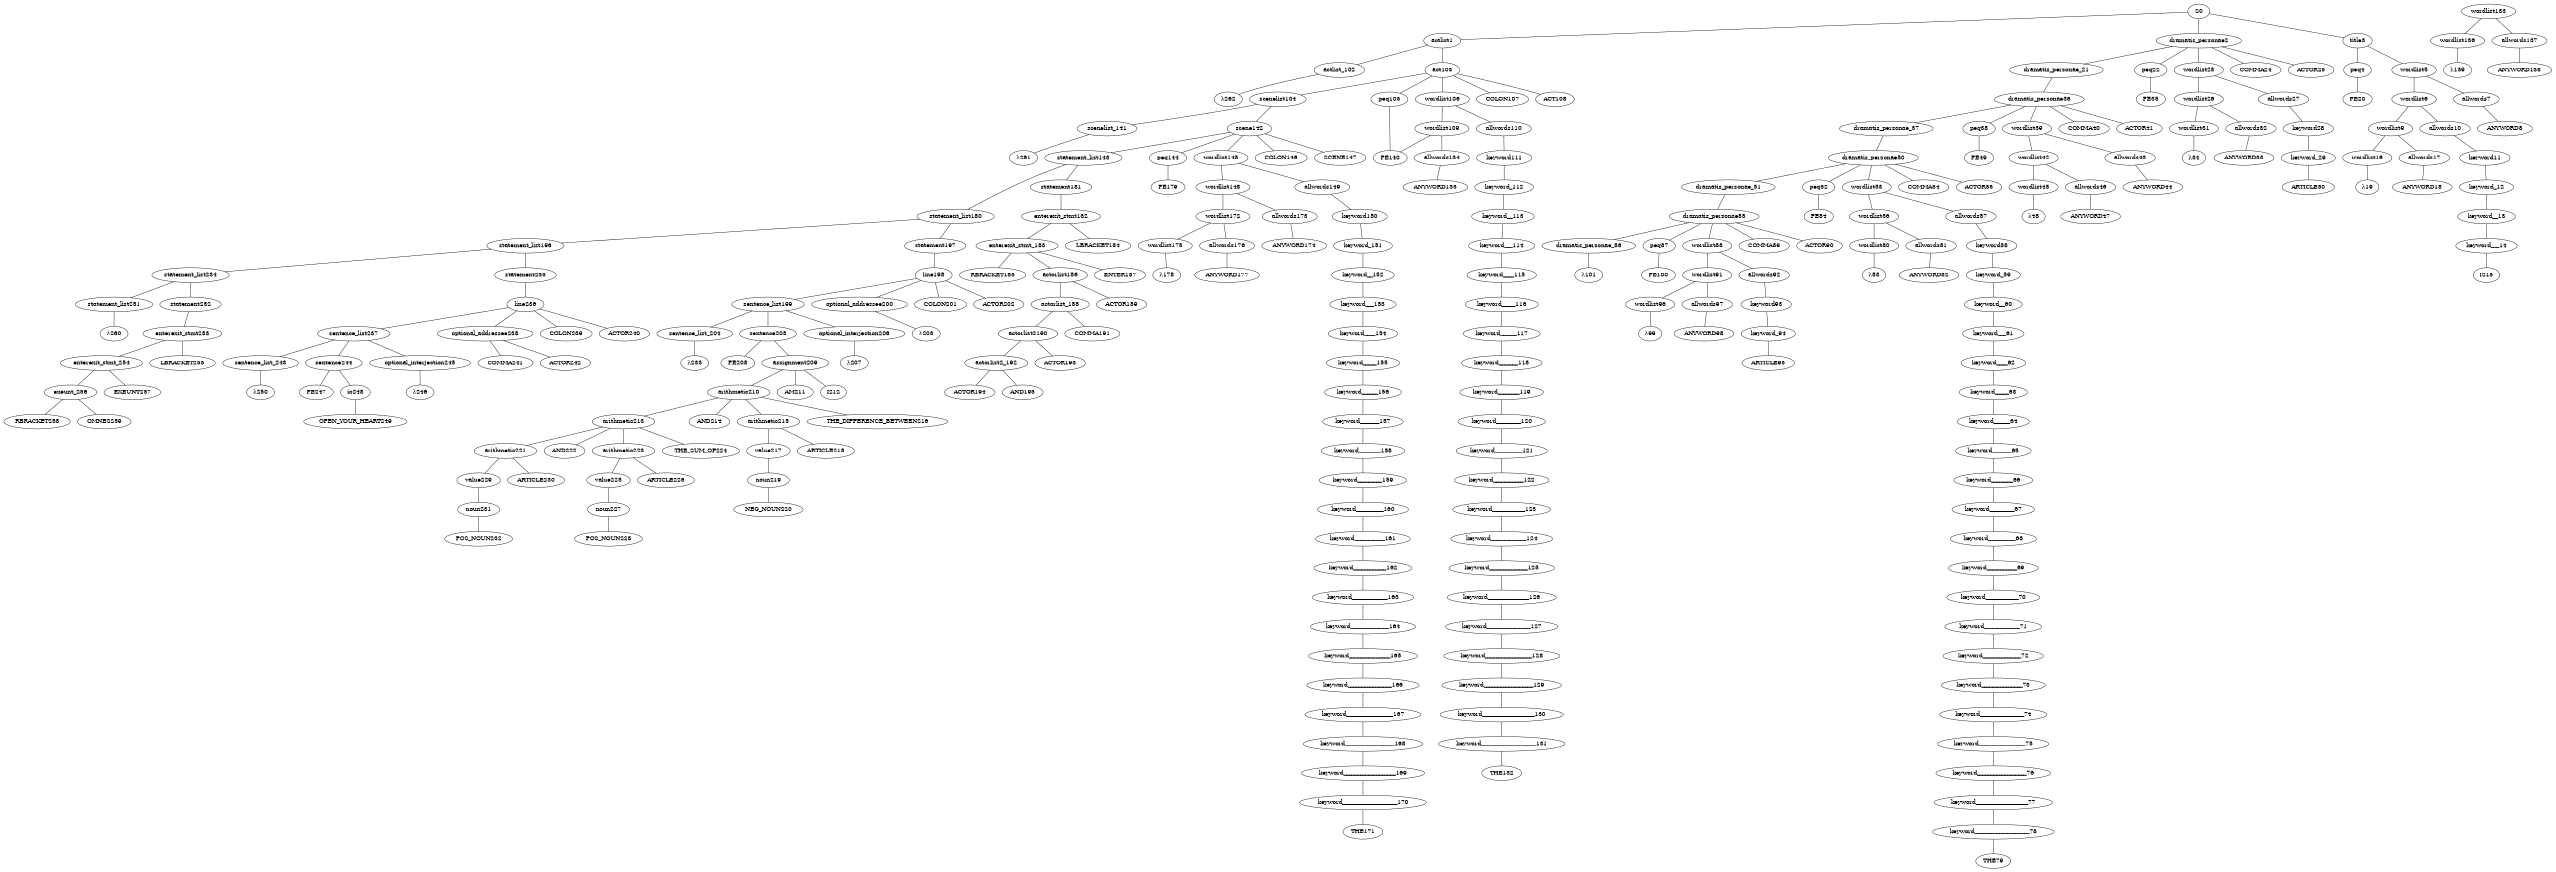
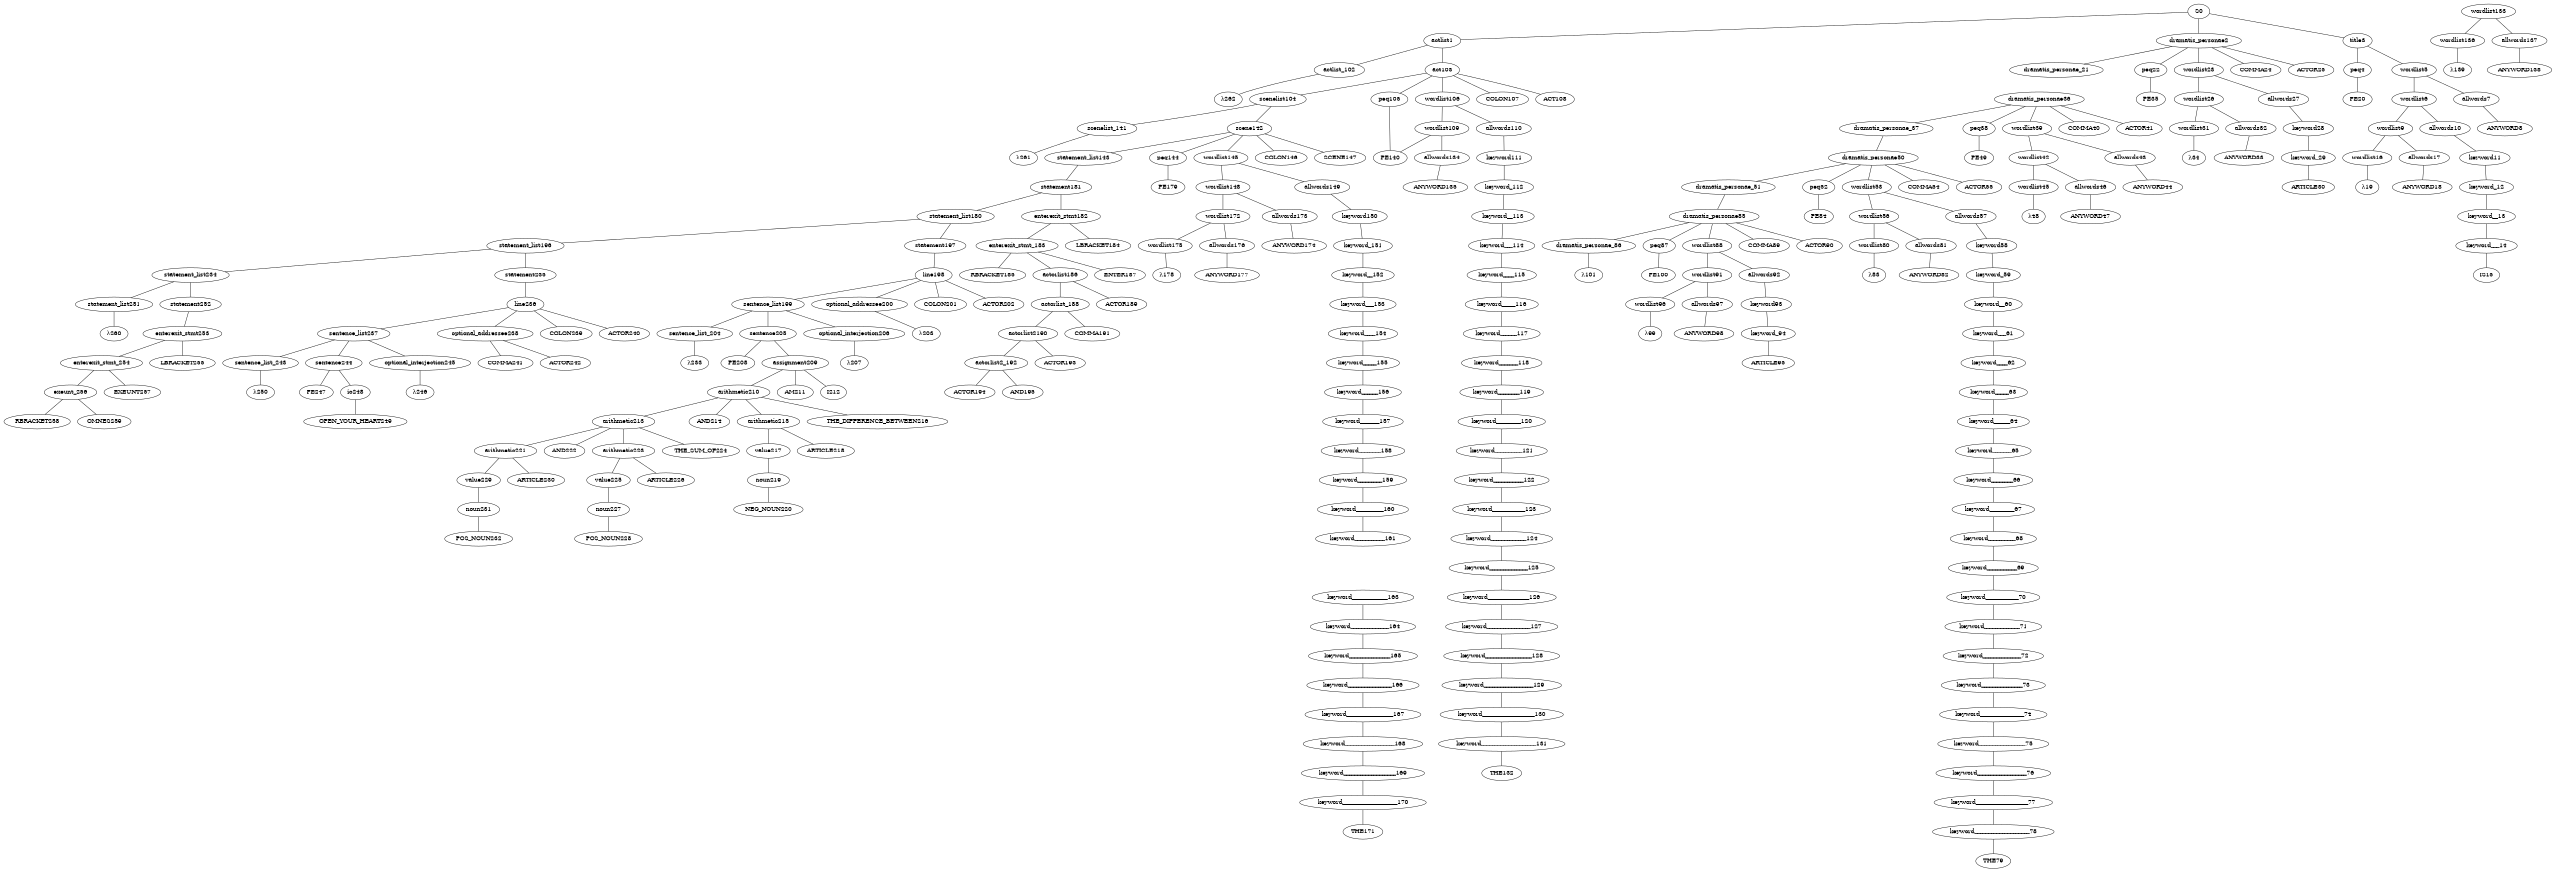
  strict graph {
    S0
    actlist1
    dramatis_personae2
    title3
    actlist_102
    act103
    dramatis_personae_21
    peq22
    wordlist23
    COMMA24
    ACTOR25
    peq4
    wordlist5
    "λ262"
    scenelist104
    peq105
    wordlist106
    COLON107
    ACT108
    dramatis_personae36
    PE35
    wordlist26
    allwords27
    PE20
    wordlist6
    allwords7
    wordlist9
    allwords10
    ANYWORD8
    wordlist16
    allwords17
    keyword11
    "λ19"
    ANYWORD18
    keyword_12
    keyword__13
    keyword___14
    IS15
    dramatis_personae_37
    peq38
    wordlist39
    COMMA40
    ACTOR41
    wordlist31
    allwords32
    keyword28
    "λ34"
    ANYWORD33
    keyword_29
    ARTICLE30
    dramatis_personae50
    PE49
    wordlist42
    allwords43
    dramatis_personae_51
    peq52
    wordlist53
    COMMA54
    ACTOR55
    wordlist45
    allwords46
    ANYWORD44
    "λ48"
    ANYWORD47
    dramatis_personae85
    PE84
    wordlist56
    allwords57
    dramatis_personae_86
    peq87
    wordlist88
    COMMA89
    ACTOR90
    wordlist80
    allwords81
    keyword58
    "λ83"
    ANYWORD82
    keyword_59
    keyword__60
    keyword___61
    keyword____62
    keyword_____63
    keyword______64
    keyword_______65
    keyword________66
    keyword_________67
    keyword__________68
    keyword___________69
    keyword____________70
    keyword_____________71
    keyword______________72
    keyword_______________73
    keyword________________74
    keyword_________________75
    keyword__________________76
    keyword___________________77
    keyword____________________78
    THE79
    "λ101"
    PE100
    wordlist91
    allwords92
    wordlist96
    allwords97
    keyword93
    "λ99"
    ANYWORD98
    keyword_94
    ARTICLE95
    scenelist_141
    scene142
    PE140
    wordlist109
    allwords110
    "λ261"
    statement_list143
    peq144
    wordlist145
    COLON146
    SCENE147
    allwords134
    keyword111
    wordlist133
    wordlist136
    allwords137
    ANYWORD135
    keyword_112
    keyword__113
    keyword___114
    keyword____115
    keyword_____116
    keyword______117
    keyword_______118
    keyword________119
    keyword_________120
    keyword__________121
    keyword___________122
    keyword____________123
    keyword_____________124
    keyword______________125
    keyword_______________126
    keyword________________127
    keyword_________________128
    keyword__________________129
    keyword___________________130
    keyword____________________131
    THE132
    "λ139"
    ANYWORD138
    statement_list180
    statement181
    PE179
    wordlist148
    allwords149
    statement_list196
    statement197
    enterexit_stmt182
    wordlist172
    allwords173
    keyword150
    wordlist175
    allwords176
    ANYWORD174
    keyword_151
    keyword__152
    keyword___153
    keyword____154
    keyword_____155
    keyword______156
    keyword_______157
    keyword________158
    keyword_________159
    keyword__________160
    keyword___________161
-   keyword____________162
    keyword_____________163
    keyword______________164
    keyword_______________165
    keyword________________166
    keyword_________________167
    keyword__________________168
    keyword___________________169
    keyword____________________170
    THE171
    "λ178"
    ANYWORD177
    statement_list234
    statement235
    line198
    enterexit_stmt_183
    LBRACKET184
    RBRACKET185
    actorlist186
    ENTER187
    actorlist_188
    ACTOR189
    actorlist2190
    COMMA191
    actorlist2_192
    ACTOR193
    ACTOR194
    AND195
    statement_list251
    statement252
    line236
    sentence_list199
    optional_addressee200
    COLON201
    ACTOR202
    sentence_list_204
    sentence205
    optional_interjection206
    "λ203"
    "λ233"
    PE208
    assignment209
    "λ207"
    arithmetic210
    AM211
    I212
    arithmetic213
    AND214
    arithmetic215
    THE_DIFFERENCE_BETWEEN216
    arithmetic221
    AND222
    arithmetic223
    THE_SUM_OF224
    value217
    ARTICLE218
    value229
    ARTICLE230
    value225
    ARTICLE226
    noun219
    NEG_NOUN220
    noun231
    noun227
    POS_NOUN228
    POS_NOUN232
    "λ260"
    enterexit_stmt253
    sentence_list237
    optional_addressee238
    COLON239
    ACTOR240
    sentence_list_243
    sentence244
    optional_interjection245
    COMMA241
    ACTOR242
    "λ250"
    PE247
    io248
    "λ246"
    OPEN_YOUR_HEART249
    enterexit_stmt_254
    LBRACKET255
    exeunt_256
    EXEUNT257
    RBRACKET258
    OMNES259
    S0 -- actlist1
    S0 -- dramatis_personae2
    S0 -- title3
    actlist1 -- actlist_102
    actlist1 -- act103
    dramatis_personae2 -- dramatis_personae_21
    dramatis_personae2 -- peq22
    dramatis_personae2 -- wordlist23
    dramatis_personae2 -- COMMA24
    dramatis_personae2 -- ACTOR25
    title3 -- peq4
    title3 -- wordlist5
    actlist_102 -- "λ262"
    act103 -- scenelist104
    act103 -- peq105
    act103 -- wordlist106
    act103 -- COLON107
    act103 -- ACT108
-   dramatis_personae_21 -- dramatis_personae36
    peq22 -- PE35
    wordlist23 -- wordlist26
    wordlist23 -- allwords27
    peq4 -- PE20
    wordlist5 -- wordlist6
    wordlist5 -- allwords7
    scenelist104 -- scenelist_141
    scenelist104 -- scene142
    peq105 -- PE140
    wordlist106 -- wordlist109
    wordlist106 -- allwords110
    dramatis_personae36 -- dramatis_personae_37
    dramatis_personae36 -- peq38
    dramatis_personae36 -- wordlist39
    dramatis_personae36 -- COMMA40
    dramatis_personae36 -- ACTOR41
    wordlist26 -- wordlist31
    wordlist26 -- allwords32
    allwords27 -- keyword28
    wordlist6 -- wordlist9
    wordlist6 -- allwords10
    allwords7 -- ANYWORD8
    wordlist9 -- wordlist16
    wordlist9 -- allwords17
    allwords10 -- keyword11
    wordlist16 -- "λ19"
    allwords17 -- ANYWORD18
    keyword11 -- keyword_12
    keyword_12 -- keyword__13
    keyword__13 -- keyword___14
    keyword___14 -- IS15
    dramatis_personae_37 -- dramatis_personae50
    peq38 -- PE49
    wordlist39 -- wordlist42
    wordlist39 -- allwords43
    wordlist31 -- "λ34"
    allwords32 -- ANYWORD33
    keyword28 -- keyword_29
    keyword_29 -- ARTICLE30
    dramatis_personae50 -- dramatis_personae_51
    dramatis_personae50 -- peq52
    dramatis_personae50 -- wordlist53
    dramatis_personae50 -- COMMA54
    dramatis_personae50 -- ACTOR55
    wordlist42 -- wordlist45
    wordlist42 -- allwords46
    allwords43 -- ANYWORD44
    dramatis_personae_51 -- dramatis_personae85
    peq52 -- PE84
    wordlist53 -- wordlist56
    wordlist53 -- allwords57
    wordlist45 -- "λ48"
    allwords46 -- ANYWORD47
    dramatis_personae85 -- dramatis_personae_86
    dramatis_personae85 -- peq87
    dramatis_personae85 -- wordlist88
    dramatis_personae85 -- COMMA89
    dramatis_personae85 -- ACTOR90
    wordlist56 -- wordlist80
    wordlist56 -- allwords81
    allwords57 -- keyword58
    dramatis_personae_86 -- "λ101"
    peq87 -- PE100
    wordlist88 -- wordlist91
    wordlist88 -- allwords92
    wordlist80 -- "λ83"
    allwords81 -- ANYWORD82
    keyword58 -- keyword_59
    keyword_59 -- keyword__60
    keyword__60 -- keyword___61
    keyword___61 -- keyword____62
    keyword____62 -- keyword_____63
    keyword_____63 -- keyword______64
    keyword______64 -- keyword_______65
    keyword_______65 -- keyword________66
    keyword________66 -- keyword_________67
    keyword_________67 -- keyword__________68
    keyword__________68 -- keyword___________69
    keyword___________69 -- keyword____________70
    keyword____________70 -- keyword_____________71
    keyword_____________71 -- keyword______________72
    keyword______________72 -- keyword_______________73
    keyword_______________73 -- keyword________________74
    keyword________________74 -- keyword_________________75
    keyword_________________75 -- keyword__________________76
    keyword__________________76 -- keyword___________________77
    keyword___________________77 -- keyword____________________78
    keyword____________________78 -- THE79
    wordlist91 -- wordlist96
    wordlist91 -- allwords97
    allwords92 -- keyword93
    wordlist96 -- "λ99"
    allwords97 -- ANYWORD98
    keyword93 -- keyword_94
    keyword_94 -- ARTICLE95
    scenelist_141 -- "λ261"
    scene142 -- statement_list143
    scene142 -- peq144
    scene142 -- wordlist145
    scene142 -- COLON146
    scene142 -- SCENE147
    wordlist109 -- PE140
    wordlist109 -- allwords134
    allwords110 -- keyword111
-   statement_list143 -- statement_list180
+   statement181 -- statement_list180
    statement_list143 -- statement181
    peq144 -- PE179
    wordlist145 -- wordlist148
    wordlist145 -- allwords149
    allwords134 -- ANYWORD135
    keyword111 -- keyword_112
    wordlist133 -- wordlist136
    wordlist133 -- allwords137
    wordlist136 -- "λ139"
    allwords137 -- ANYWORD138
    keyword_112 -- keyword__113
    keyword__113 -- keyword___114
    keyword___114 -- keyword____115
    keyword____115 -- keyword_____116
    keyword_____116 -- keyword______117
    keyword______117 -- keyword_______118
    keyword_______118 -- keyword________119
    keyword________119 -- keyword_________120
    keyword_________120 -- keyword__________121
    keyword__________121 -- keyword___________122
    keyword___________122 -- keyword____________123
    keyword____________123 -- keyword_____________124
    keyword_____________124 -- keyword______________125
    keyword______________125 -- keyword_______________126
    keyword_______________126 -- keyword________________127
    keyword________________127 -- keyword_________________128
    keyword_________________128 -- keyword__________________129
    keyword__________________129 -- keyword___________________130
    keyword___________________130 -- keyword____________________131
    keyword____________________131 -- THE132
    statement_list180 -- statement_list196
    statement_list180 -- statement197
    statement181 -- enterexit_stmt182
    wordlist148 -- wordlist172
    wordlist148 -- allwords173
    allwords149 -- keyword150
    statement_list196 -- statement_list234
    statement_list196 -- statement235
    statement197 -- line198
    enterexit_stmt182 -- enterexit_stmt_183
    enterexit_stmt182 -- LBRACKET184
    wordlist172 -- wordlist175
    wordlist172 -- allwords176
    allwords173 -- ANYWORD174
    keyword150 -- keyword_151
    wordlist175 -- "λ178"
    allwords176 -- ANYWORD177
    keyword_151 -- keyword__152
    keyword__152 -- keyword___153
    keyword___153 -- keyword____154
    keyword____154 -- keyword_____155
    keyword_____155 -- keyword______156
    keyword______156 -- keyword_______157
    keyword_______157 -- keyword________158
    keyword________158 -- keyword_________159
    keyword_________159 -- keyword__________160
    keyword__________160 -- keyword___________161
-   keyword___________161 -- keyword____________162
-   keyword____________162 -- keyword_____________163
    keyword_____________163 -- keyword______________164
    keyword______________164 -- keyword_______________165
    keyword_______________165 -- keyword________________166
    keyword________________166 -- keyword_________________167
    keyword_________________167 -- keyword__________________168
    keyword__________________168 -- keyword___________________169
    keyword___________________169 -- keyword____________________170
    keyword____________________170 -- THE171
    statement_list234 -- statement_list251
    statement_list234 -- statement252
    statement235 -- line236
    line198 -- sentence_list199
    line198 -- optional_addressee200
    line198 -- COLON201
    line198 -- ACTOR202
    enterexit_stmt_183 -- RBRACKET185
    enterexit_stmt_183 -- actorlist186
    enterexit_stmt_183 -- ENTER187
    actorlist186 -- actorlist_188
    actorlist186 -- ACTOR189
    actorlist_188 -- actorlist2190
    actorlist_188 -- COMMA191
    actorlist2190 -- actorlist2_192
    actorlist2190 -- ACTOR193
    actorlist2_192 -- ACTOR194
    actorlist2_192 -- AND195
    statement_list251 -- "λ260"
    statement252 -- enterexit_stmt253
    line236 -- sentence_list237
    line236 -- optional_addressee238
    line236 -- COLON239
    line236 -- ACTOR240
    sentence_list199 -- sentence_list_204
    sentence_list199 -- sentence205
    sentence_list199 -- optional_interjection206
    optional_addressee200 -- "λ203"
    sentence_list_204 -- "λ233"
    sentence205 -- PE208
    sentence205 -- assignment209
    optional_interjection206 -- "λ207"
    assignment209 -- arithmetic210
    assignment209 -- AM211
    assignment209 -- I212
    arithmetic210 -- arithmetic213
    arithmetic210 -- AND214
    arithmetic210 -- arithmetic215
    arithmetic210 -- THE_DIFFERENCE_BETWEEN216
    arithmetic213 -- arithmetic221
    arithmetic213 -- AND222
    arithmetic213 -- arithmetic223
    arithmetic213 -- THE_SUM_OF224
    arithmetic215 -- value217
    arithmetic215 -- ARTICLE218
    arithmetic221 -- value229
    arithmetic221 -- ARTICLE230
    arithmetic223 -- value225
    arithmetic223 -- ARTICLE226
    value217 -- noun219
    value229 -- noun231
    value225 -- noun227
    noun219 -- NEG_NOUN220
    noun231 -- POS_NOUN232
    noun227 -- POS_NOUN228
    enterexit_stmt253 -- enterexit_stmt_254
    enterexit_stmt253 -- LBRACKET255
    sentence_list237 -- sentence_list_243
    sentence_list237 -- sentence244
    sentence_list237 -- optional_interjection245
    optional_addressee238 -- COMMA241
    optional_addressee238 -- ACTOR242
    sentence_list_243 -- "λ250"
    sentence244 -- PE247
    sentence244 -- io248
    optional_interjection245 -- "λ246"
    io248 -- OPEN_YOUR_HEART249
    enterexit_stmt_254 -- exeunt_256
    enterexit_stmt_254 -- EXEUNT257
    exeunt_256 -- RBRACKET258
    exeunt_256 -- OMNES259
  }
